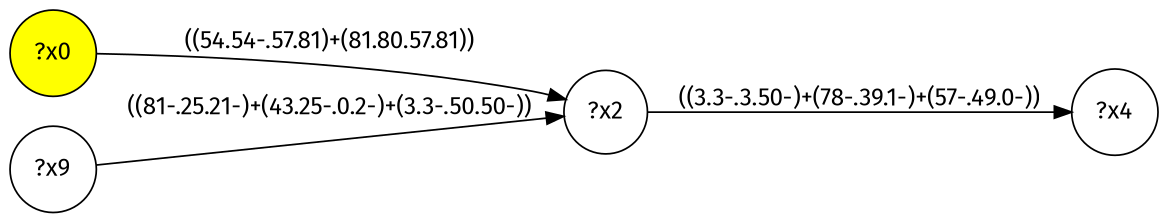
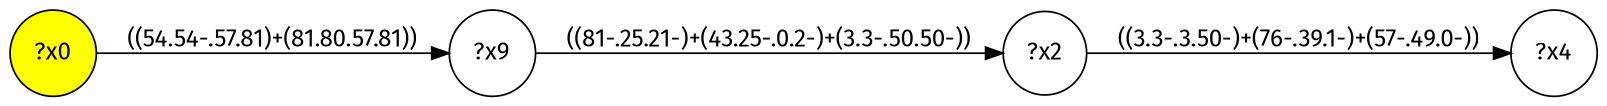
  digraph {
    fontname="Fira Sans"
    rankdir=LR
    node [fontname="Fira Sans" shape=circle]
    edge [fontname="Fira Sans"]
    n1 [fillcolor=yellow label="?x0" style="filled,"]
    n2 [label="?x9"]
    n3 [label="?x2"]
    n4 [label="?x4"]
-   n1 -> n3 [label="((54.54-.57.81)+(81.80.57.81))"]
+   n1 -> n2 [label="((54.54-.57.81)+(81.80.57.81))"]
    n2 -> n3 [label="((81-.25.21-)+(43.25-.0.2-)+(3.3-.50.50-))"]
-   n3 -> n4 [label="((3.3-.3.50-)+(78-.39.1-)+(57-.49.0-))"]
+   n3 -> n4 [label="((3.3-.3.50-)+(76-.39.1-)+(57-.49.0-))"]
  }
